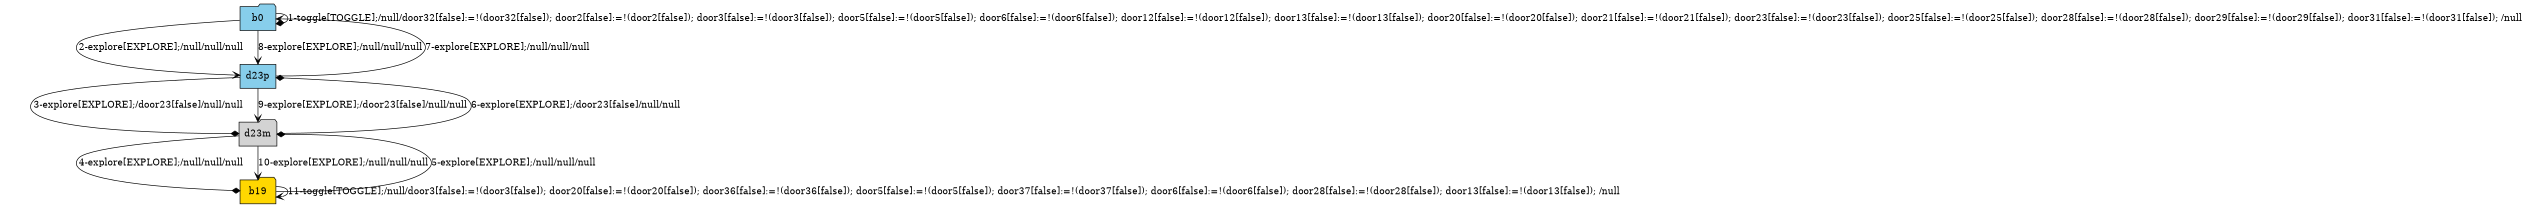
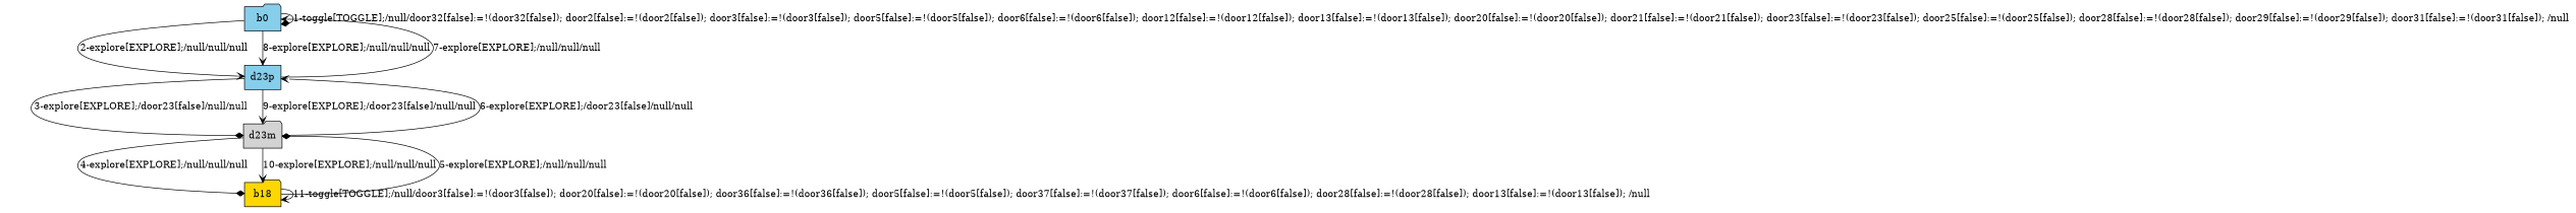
  digraph {
    node [fillcolor=skyblue shape=folder style=filled]
    edge [arrowhead=vee]
    b0
    d23p [shape=box]
    d23m [fillcolor=lightgrey]
-   b19 [fillcolor=gold]
+   b19 [fillcolor=gold label=b18]
    b0 -> b0 [arrowhead=diamond label="1-toggle[TOGGLE];/null/door32[false]:=!(door32[false]); door2[false]:=!(door2[false]); door3[false]:=!(door3[false]); door5[false]:=!(door5[false]); door6[false]:=!(door6[false]); door12[false]:=!(door12[false]); door13[false]:=!(door13[false]); door20[false]:=!(door20[false]); door21[false]:=!(door21[false]); door23[false]:=!(door23[false]); door25[false]:=!(door25[false]); door28[false]:=!(door28[false]); door29[false]:=!(door29[false]); door31[false]:=!(door31[false]); /null"]
    b0 -> d23p [label="2-explore[EXPLORE];/null/null/null"]
    b0 -> d23p [label="8-explore[EXPLORE];/null/null/null"]
    d23p -> b0 [label="7-explore[EXPLORE];/null/null/null"]
    d23p -> d23m [arrowhead=diamond label="3-explore[EXPLORE];/door23[false]/null/null"]
    d23p -> d23m [label="9-explore[EXPLORE];/door23[false]/null/null"]
-   d23m -> d23p [arrowhead=diamond label="6-explore[EXPLORE];/door23[false]/null/null"]
+   d23m -> d23p [label="6-explore[EXPLORE];/door23[false]/null/null"]
    d23m -> b19 [arrowhead=diamond label="4-explore[EXPLORE];/null/null/null"]
    d23m -> b19 [label="10-explore[EXPLORE];/null/null/null"]
    b19 -> d23m [arrowhead=diamond label="5-explore[EXPLORE];/null/null/null"]
    b19 -> b19 [label="11-toggle[TOGGLE];/null/door3[false]:=!(door3[false]); door20[false]:=!(door20[false]); door36[false]:=!(door36[false]); door5[false]:=!(door5[false]); door37[false]:=!(door37[false]); door6[false]:=!(door6[false]); door28[false]:=!(door28[false]); door13[false]:=!(door13[false]); /null"]
  }
